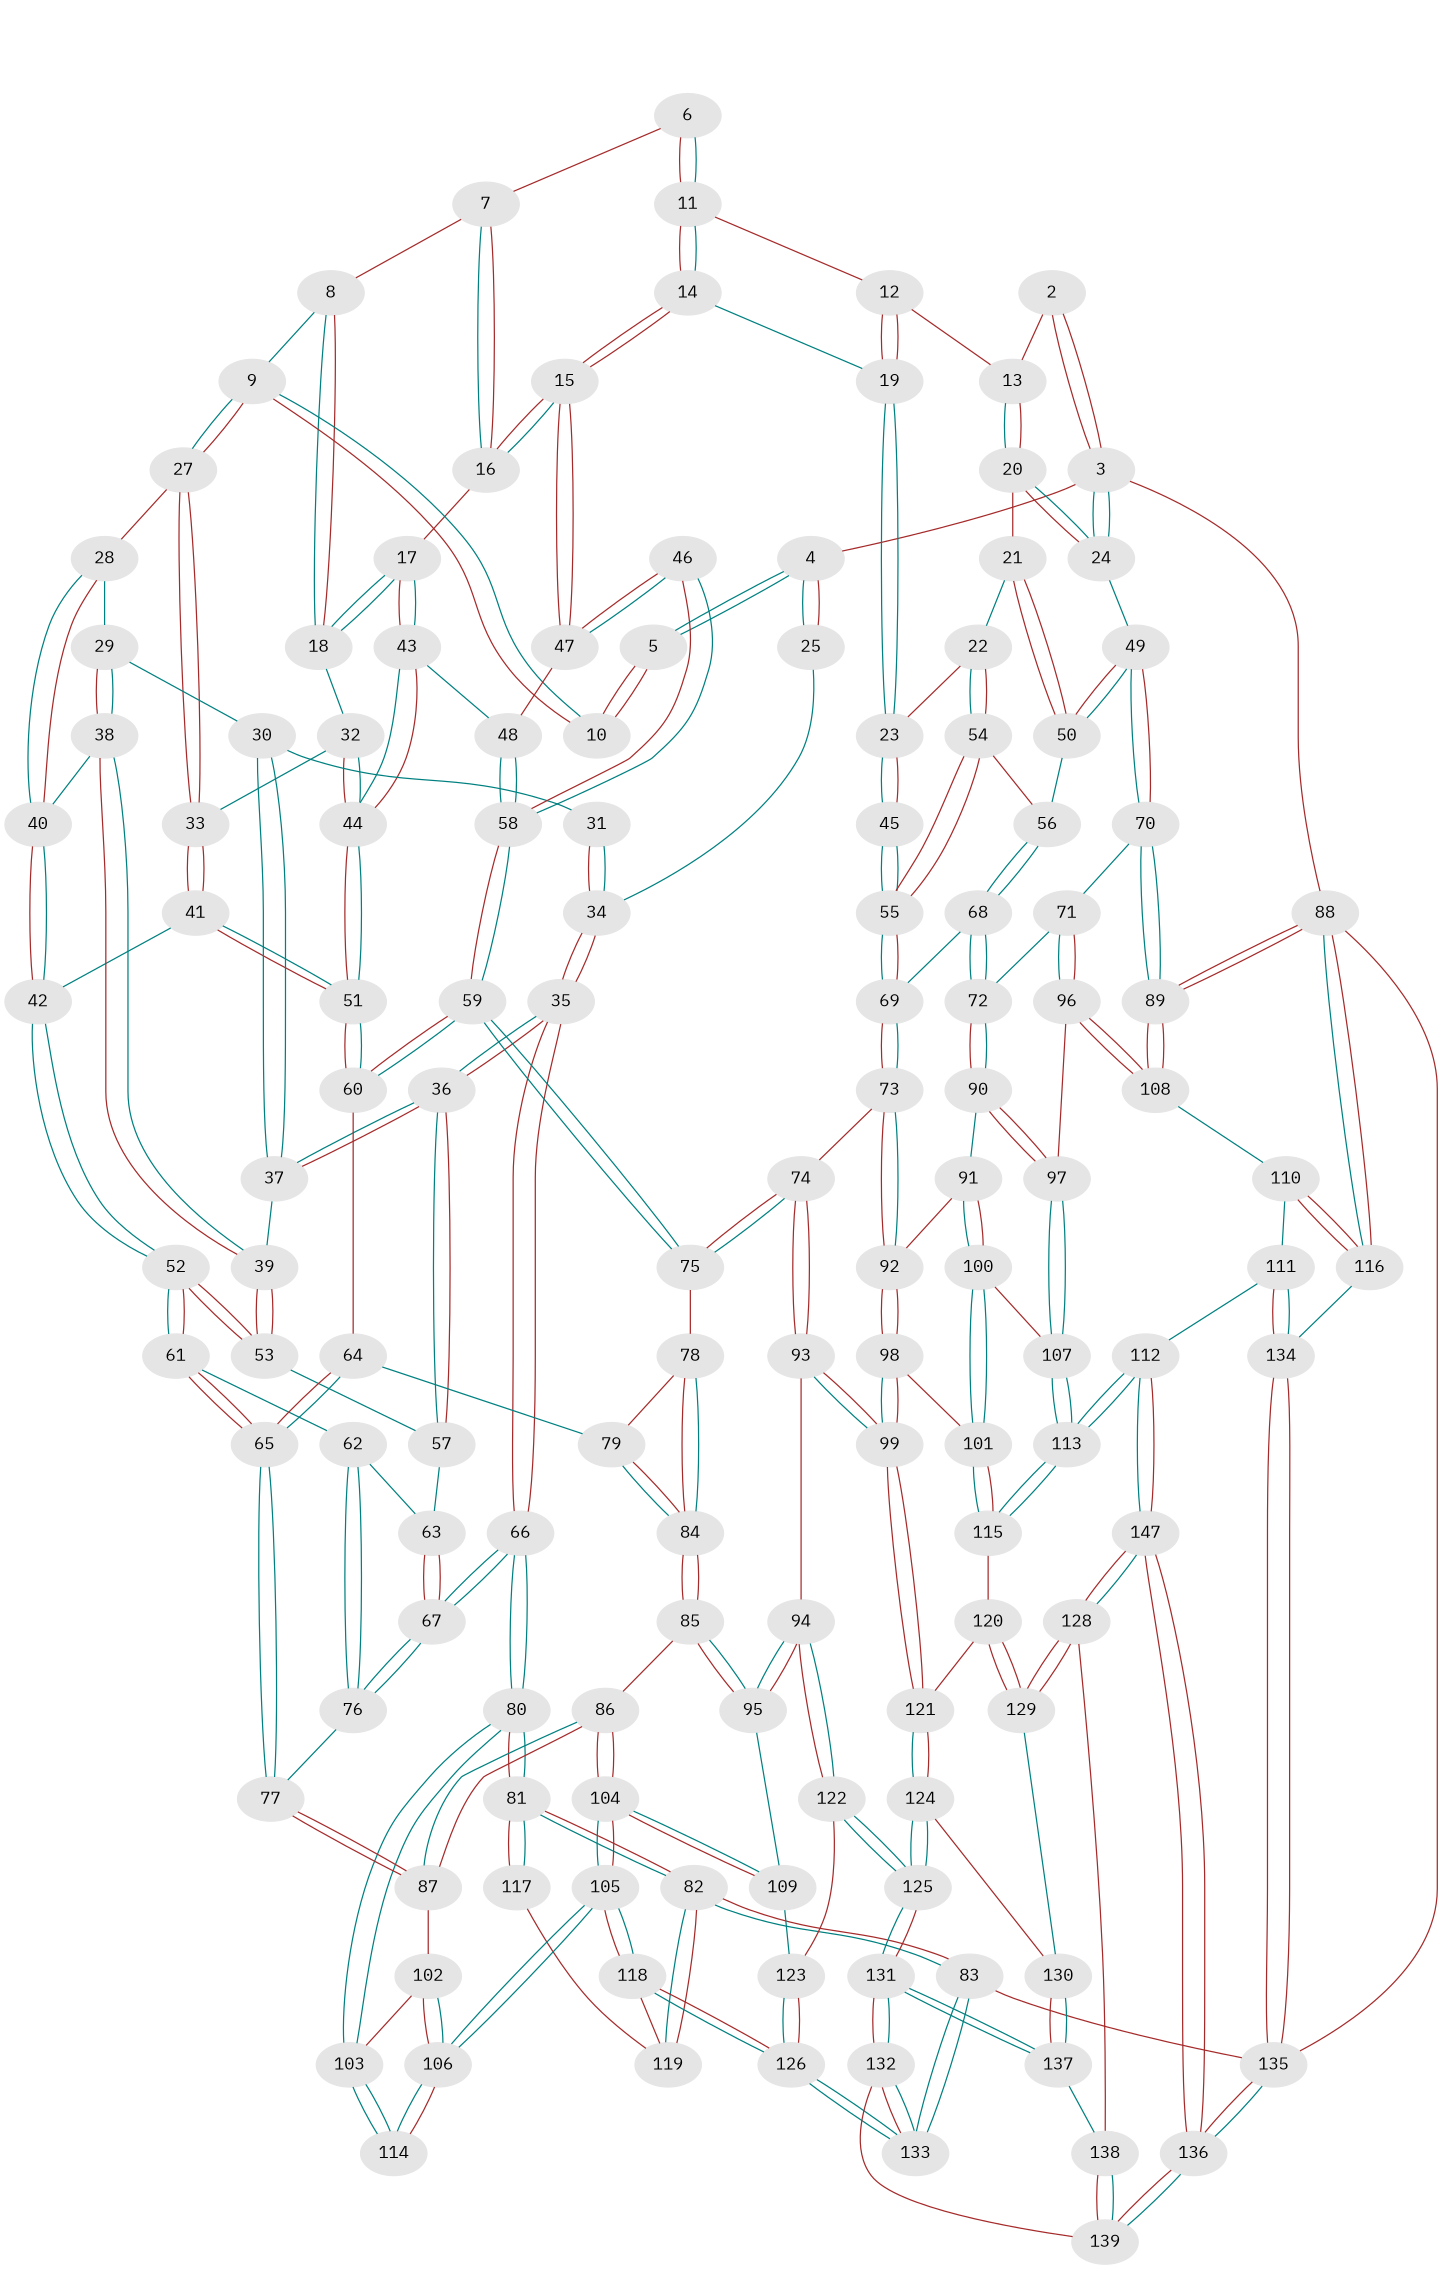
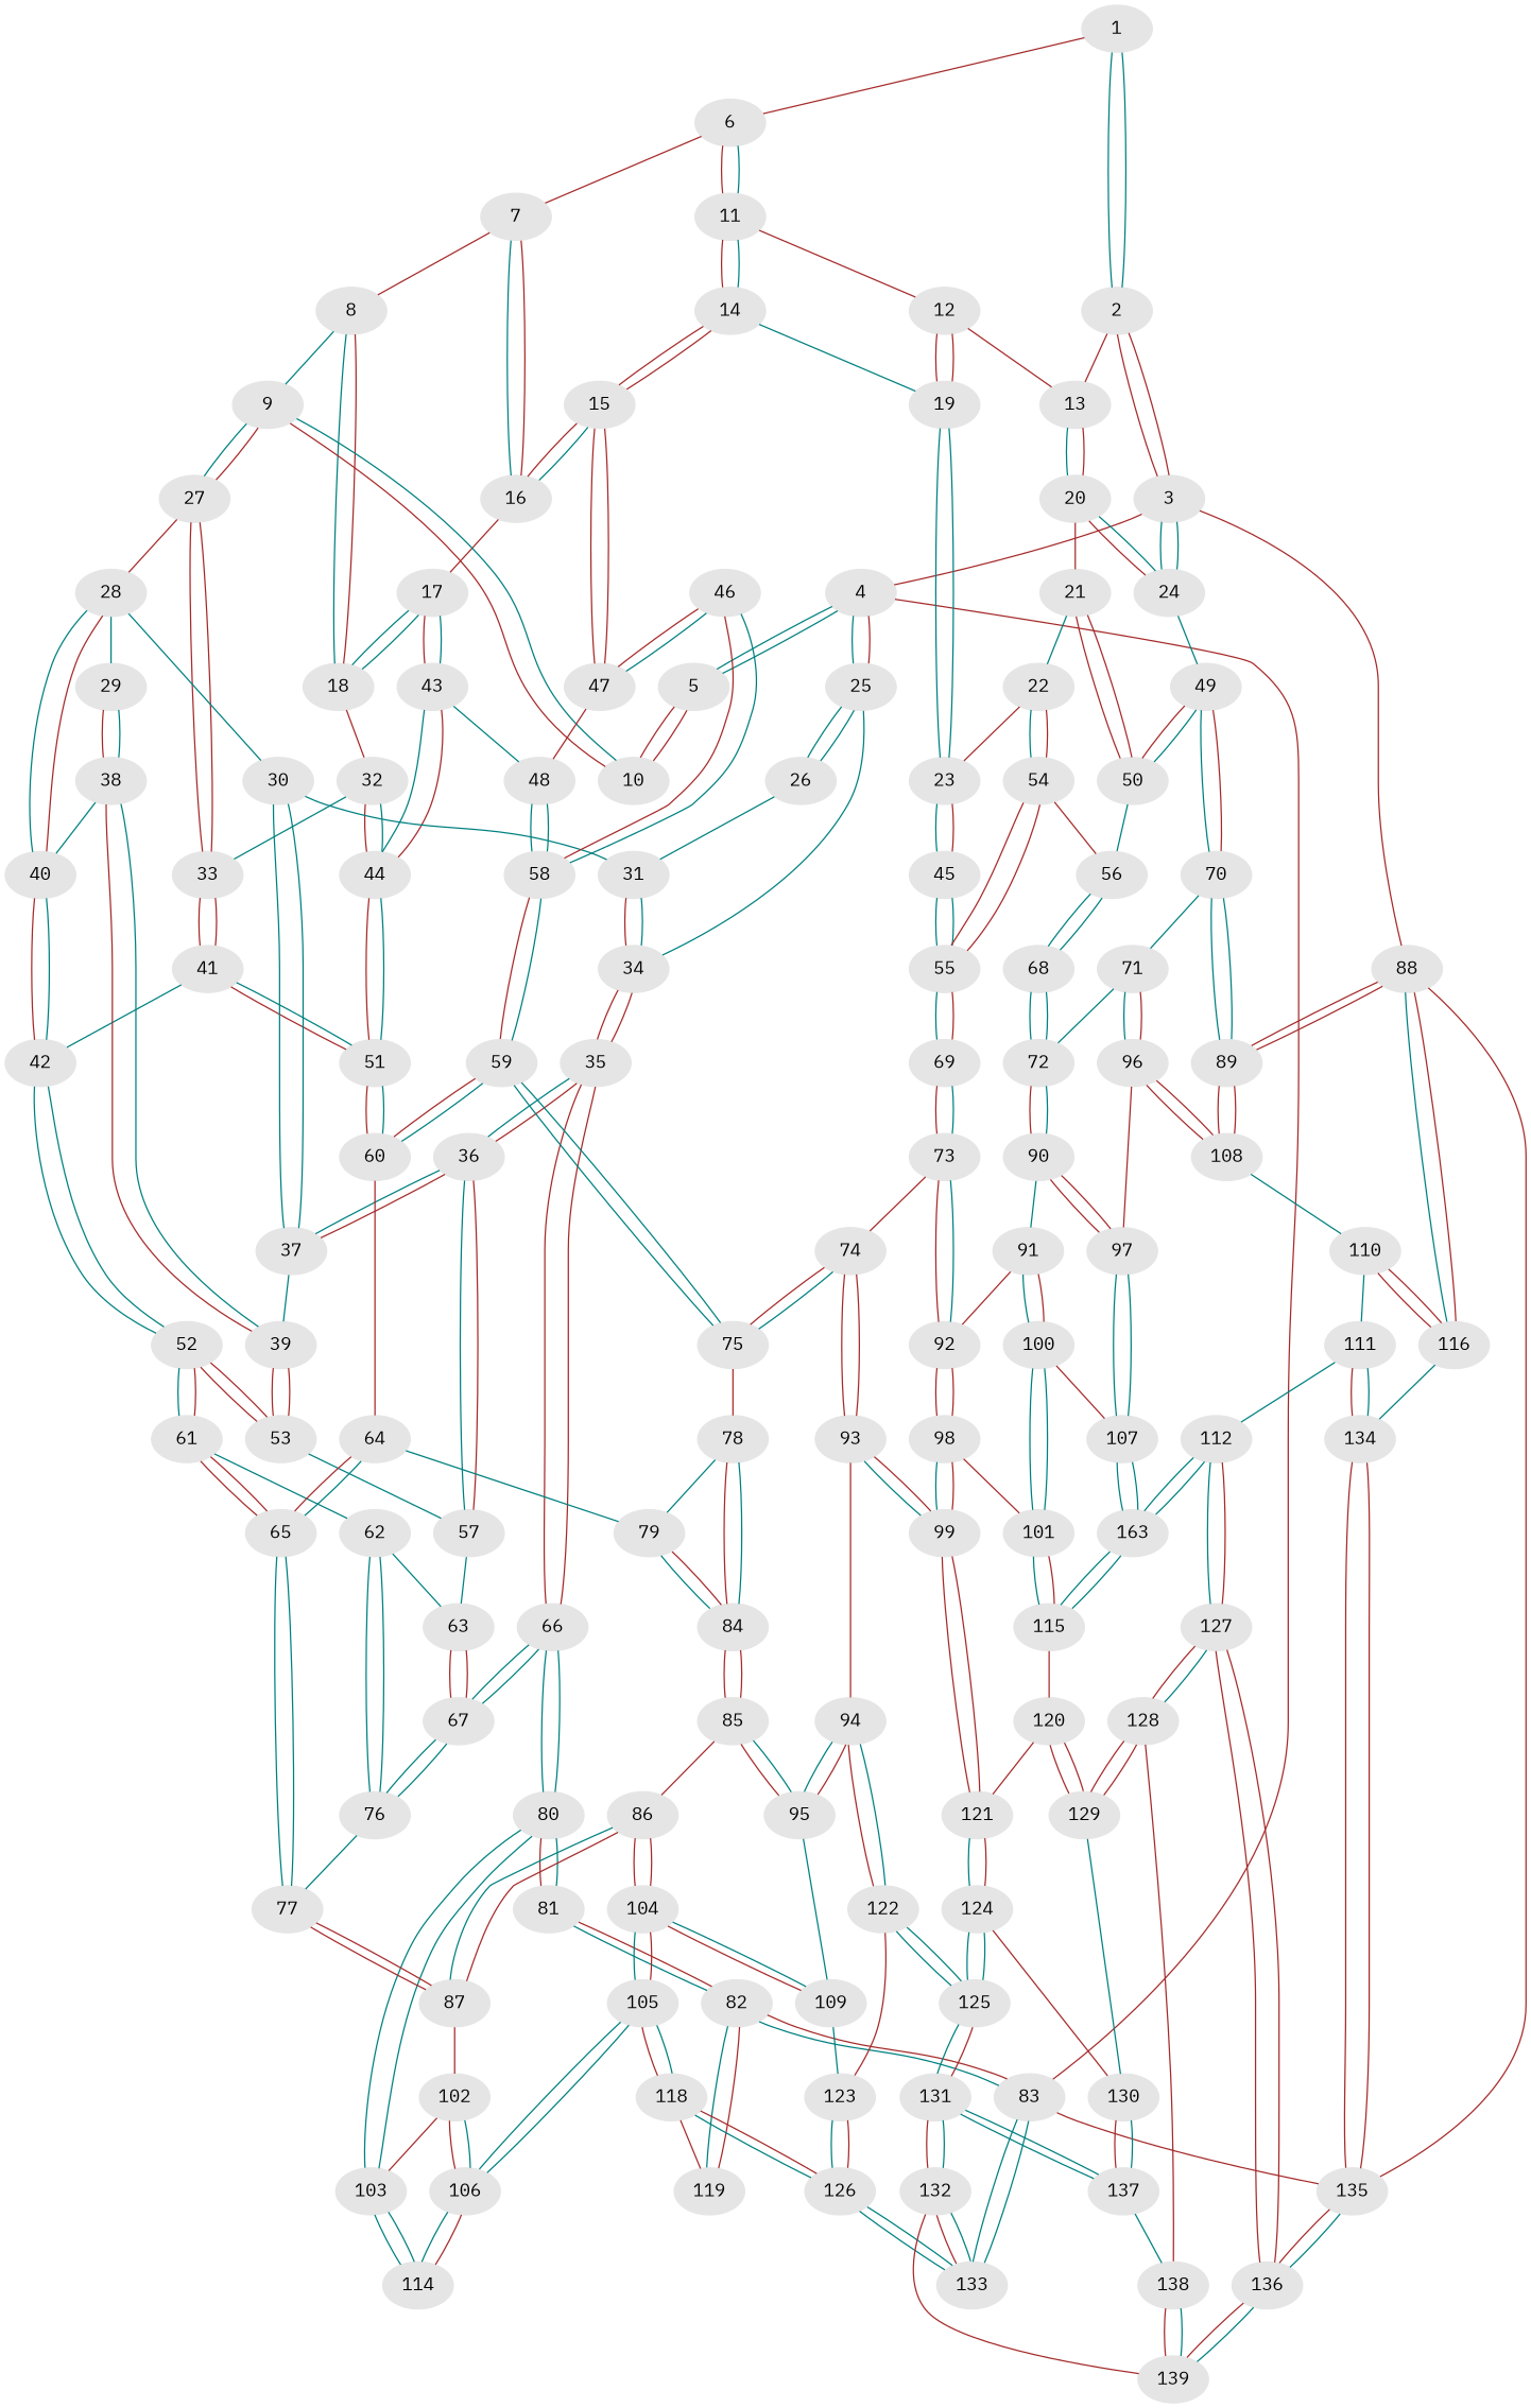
  graph {
    fontname="IBM Plex Mono"
    node [color=gray90 fontname="IBM Plex Mono" style=filled]
    edge [color=brown fontname="IBM Plex Mono"]
+   1
    2
    6
    3
    13
    7
    11
    4
    24
    88
    20
    5
    25
    83
    49
    89
    135
    116
    10
+   26
    34
    133
    8
    16
    12
    14
    9
    18
    17
    27
    32
    28
    33
    19
    15
    23
    21
    47
    48
    43
    44
    45
    22
    50
    54
    56
    55
    70
    31
    35
    29
    40
    41
    30
    38
    42
    37
    39
    51
    36
    66
    57
    67
    80
    63
    53
    52
    60
    61
    58
    46
    69
    59
    71
    68
    64
    62
    65
    73
    72
    75
    78
    79
    76
    77
    84
    87
    81
    103
    90
    74
    92
    96
    108
    97
    91
    93
    98
    94
    99
    102
    85
    82
-   117
    114
    119
    136
    86
    95
    104
    109
    105
    106
    134
    110
    100
    107
    101
    122
    121
    123
    125
-   113
+   113 [label=163]
    115
    124
    120
    118
    126
    111
    112
-   127 [label=147]
+   127
    128
    129
    130
    131
    137
    132
    138
    139
+   1 -- 2 [color=teal]
+   1 -- 2 [color=teal]
+   1 -- 6
    2 -- 3
    2 -- 3
    2 -- 13
    6 -- 7
    6 -- 11
    6 -- 11 [color=teal]
    3 -- 4
    3 -- 24 [color=teal]
    3 -- 24 [color=teal]
    3 -- 88
    13 -- 20 [color=teal]
    13 -- 20
    7 -- 8
    7 -- 16 [color=teal]
    7 -- 16
    11 -- 12
    11 -- 14
    11 -- 14 [color=teal]
    4 -- 5 [color=teal]
    4 -- 5 [color=teal]
    4 -- 25 [color=teal]
    4 -- 25
+   4 -- 83
    24 -- 49 [color=teal]
    88 -- 89
    88 -- 89
    88 -- 135
    88 -- 116 [color=teal]
    88 -- 116
    20 -- 24
    20 -- 24 [color=teal]
    20 -- 21
    5 -- 10
    5 -- 10
+   25 -- 26 [color=teal]
+   25 -- 26 [color=teal]
    25 -- 34 [color=teal]
    83 -- 135
    83 -- 133 [color=teal]
    83 -- 133 [color=teal]
    49 -- 50
    49 -- 50 [color=teal]
    49 -- 70 [color=teal]
    49 -- 70
    89 -- 108
    89 -- 108
    135 -- 136
    135 -- 136 [color=teal]
    116 -- 134 [color=teal]
+   26 -- 31 [color=teal]
    34 -- 35
    34 -- 35
    8 -- 9 [color=teal]
    8 -- 18 [color=teal]
    8 -- 18
    16 -- 17
    12 -- 13
    12 -- 19
    12 -- 19
    14 -- 19 [color=teal]
    14 -- 15
    14 -- 15
    9 -- 10
    9 -- 10 [color=teal]
    9 -- 27 [color=teal]
    9 -- 27
-   18 -- 32 [color=teal]
+   18 -- 32
    17 -- 18 [color=teal]
    17 -- 18 [color=teal]
    17 -- 43
    17 -- 43 [color=teal]
    27 -- 28
    27 -- 33
    27 -- 33
    32 -- 33 [color=teal]
    32 -- 44
    32 -- 44 [color=teal]
    28 -- 29 [color=teal]
    28 -- 40 [color=teal]
    28 -- 40
    33 -- 41
    33 -- 41
    19 -- 23 [color=teal]
    19 -- 23 [color=teal]
    15 -- 16
    15 -- 16 [color=teal]
    15 -- 47
    15 -- 47
    23 -- 45 [color=teal]
    23 -- 45
    21 -- 22 [color=teal]
    21 -- 50
    21 -- 50
    47 -- 48
    48 -- 58 [color=teal]
    48 -- 58 [color=teal]
    43 -- 48 [color=teal]
    43 -- 44 [color=teal]
    43 -- 44
    44 -- 51
    44 -- 51 [color=teal]
    45 -- 55 [color=teal]
    45 -- 55 [color=teal]
    22 -- 23
    22 -- 54 [color=teal]
    22 -- 54
    50 -- 56 [color=teal]
    54 -- 56
    54 -- 55
    54 -- 55
    56 -- 68 [color=teal]
    56 -- 68 [color=teal]
    55 -- 69 [color=teal]
    55 -- 69
    70 -- 89 [color=teal]
    70 -- 89 [color=teal]
    70 -- 71 [color=teal]
    31 -- 34
    31 -- 34 [color=teal]
    35 -- 36 [color=teal]
    35 -- 36
    35 -- 66
    35 -- 66
-   29 -- 30 [color=teal]
+   28 -- 30 [color=teal]
    29 -- 38
    29 -- 38 [color=teal]
    40 -- 42
    40 -- 42 [color=teal]
    41 -- 42 [color=teal]
    41 -- 51
    41 -- 51 [color=teal]
    30 -- 31 [color=teal]
    30 -- 37 [color=teal]
    30 -- 37 [color=teal]
    38 -- 40 [color=teal]
    38 -- 39
    38 -- 39 [color=teal]
    42 -- 52 [color=teal]
    42 -- 52 [color=teal]
    37 -- 39 [color=teal]
    39 -- 53
    39 -- 53
    51 -- 60
    51 -- 60 [color=teal]
    36 -- 37 [color=teal]
    36 -- 37
    36 -- 57 [color=teal]
    36 -- 57
    66 -- 67 [color=teal]
    66 -- 67 [color=teal]
    66 -- 80 [color=teal]
    66 -- 80 [color=teal]
    57 -- 63 [color=teal]
    67 -- 76 [color=teal]
    67 -- 76 [color=teal]
    80 -- 81
    80 -- 81 [color=teal]
    80 -- 103 [color=teal]
    80 -- 103 [color=teal]
    63 -- 67
    63 -- 67
    53 -- 57 [color=teal]
    52 -- 53
    52 -- 53
    52 -- 61 [color=teal]
    52 -- 61
    60 -- 64
    61 -- 62 [color=teal]
    61 -- 65
    61 -- 65
    58 -- 59
    58 -- 59 [color=teal]
    46 -- 47
    46 -- 47 [color=teal]
    46 -- 58
    46 -- 58 [color=teal]
    69 -- 73
    69 -- 73 [color=teal]
    59 -- 60
    59 -- 60 [color=teal]
    59 -- 75 [color=teal]
    59 -- 75 [color=teal]
    71 -- 72 [color=teal]
    71 -- 96 [color=teal]
    71 -- 96
-   68 -- 69 [color=teal]
    68 -- 72 [color=teal]
    68 -- 72 [color=teal]
    64 -- 65
    64 -- 65 [color=teal]
    64 -- 79 [color=teal]
    62 -- 63 [color=teal]
    62 -- 76 [color=teal]
    62 -- 76 [color=teal]
    65 -- 77 [color=teal]
    65 -- 77 [color=teal]
    73 -- 74
    73 -- 92
    73 -- 92 [color=teal]
    72 -- 90
    72 -- 90 [color=teal]
    75 -- 78
-   78 -- 79
+   78 -- 79 [color=teal]
    78 -- 84
    78 -- 84 [color=teal]
    79 -- 84 [color=teal]
    79 -- 84
    76 -- 77 [color=teal]
    77 -- 87
    77 -- 87
    84 -- 85
    84 -- 85
    87 -- 102
    81 -- 82 [color=teal]
    81 -- 82
-   81 -- 117
-   81 -- 117 [color=teal]
    103 -- 114 [color=teal]
    103 -- 114 [color=teal]
    90 -- 97
    90 -- 97
    90 -- 91 [color=teal]
    74 -- 75
    74 -- 75 [color=teal]
    74 -- 93
    74 -- 93
    92 -- 98
    92 -- 98
    96 -- 108
    96 -- 108
    96 -- 97
    108 -- 110 [color=teal]
    97 -- 107 [color=teal]
    97 -- 107 [color=teal]
    91 -- 92
    91 -- 100 [color=teal]
    91 -- 100
    93 -- 94
    93 -- 99 [color=teal]
    93 -- 99
    98 -- 99 [color=teal]
    98 -- 99
    98 -- 101
    94 -- 95 [color=teal]
    94 -- 95
    94 -- 122
    94 -- 122 [color=teal]
    99 -- 121
    99 -- 121
    102 -- 103
    102 -- 106
    102 -- 106 [color=teal]
    85 -- 86
    85 -- 95
    85 -- 95 [color=teal]
    82 -- 83 [color=teal]
    82 -- 83
    82 -- 119 [color=teal]
    82 -- 119
-   117 -- 119
    136 -- 139
    136 -- 139 [color=teal]
    86 -- 87 [color=teal]
    86 -- 87
    86 -- 104
    86 -- 104
    95 -- 109 [color=teal]
    104 -- 109
    104 -- 109 [color=teal]
    104 -- 105 [color=teal]
    104 -- 105
    109 -- 123 [color=teal]
    105 -- 106 [color=teal]
    105 -- 106 [color=teal]
    105 -- 118
    105 -- 118 [color=teal]
    106 -- 114 [color=teal]
    106 -- 114
    134 -- 135
    134 -- 135
    110 -- 116
    110 -- 116
    110 -- 111 [color=teal]
    100 -- 107
    100 -- 101 [color=teal]
    100 -- 101 [color=teal]
    107 -- 113 [color=teal]
    107 -- 113 [color=teal]
    101 -- 115 [color=teal]
    101 -- 115
    122 -- 123
    122 -- 125 [color=teal]
    122 -- 125 [color=teal]
    121 -- 124 [color=teal]
    121 -- 124
    123 -- 126 [color=teal]
    123 -- 126
    125 -- 131 [color=teal]
    125 -- 131
    113 -- 115 [color=teal]
    113 -- 115 [color=teal]
    115 -- 120
    124 -- 125 [color=teal]
    124 -- 125 [color=teal]
    124 -- 130
    120 -- 121
    120 -- 129
    120 -- 129
    118 -- 119
    118 -- 126 [color=teal]
    118 -- 126
    126 -- 133 [color=teal]
    126 -- 133 [color=teal]
    111 -- 134
    111 -- 134 [color=teal]
    111 -- 112 [color=teal]
    112 -- 113 [color=teal]
    112 -- 113 [color=teal]
    112 -- 127 [color=teal]
    112 -- 127
    127 -- 136
    127 -- 136
    127 -- 128
    127 -- 128 [color=teal]
    128 -- 129
    128 -- 129
    128 -- 138
    129 -- 130 [color=teal]
    130 -- 137
    130 -- 137 [color=teal]
    131 -- 137 [color=teal]
    131 -- 137 [color=teal]
    131 -- 132
    131 -- 132 [color=teal]
    137 -- 138 [color=teal]
    132 -- 133
    132 -- 133 [color=teal]
    132 -- 139
    138 -- 139
    138 -- 139 [color=teal]
  }
